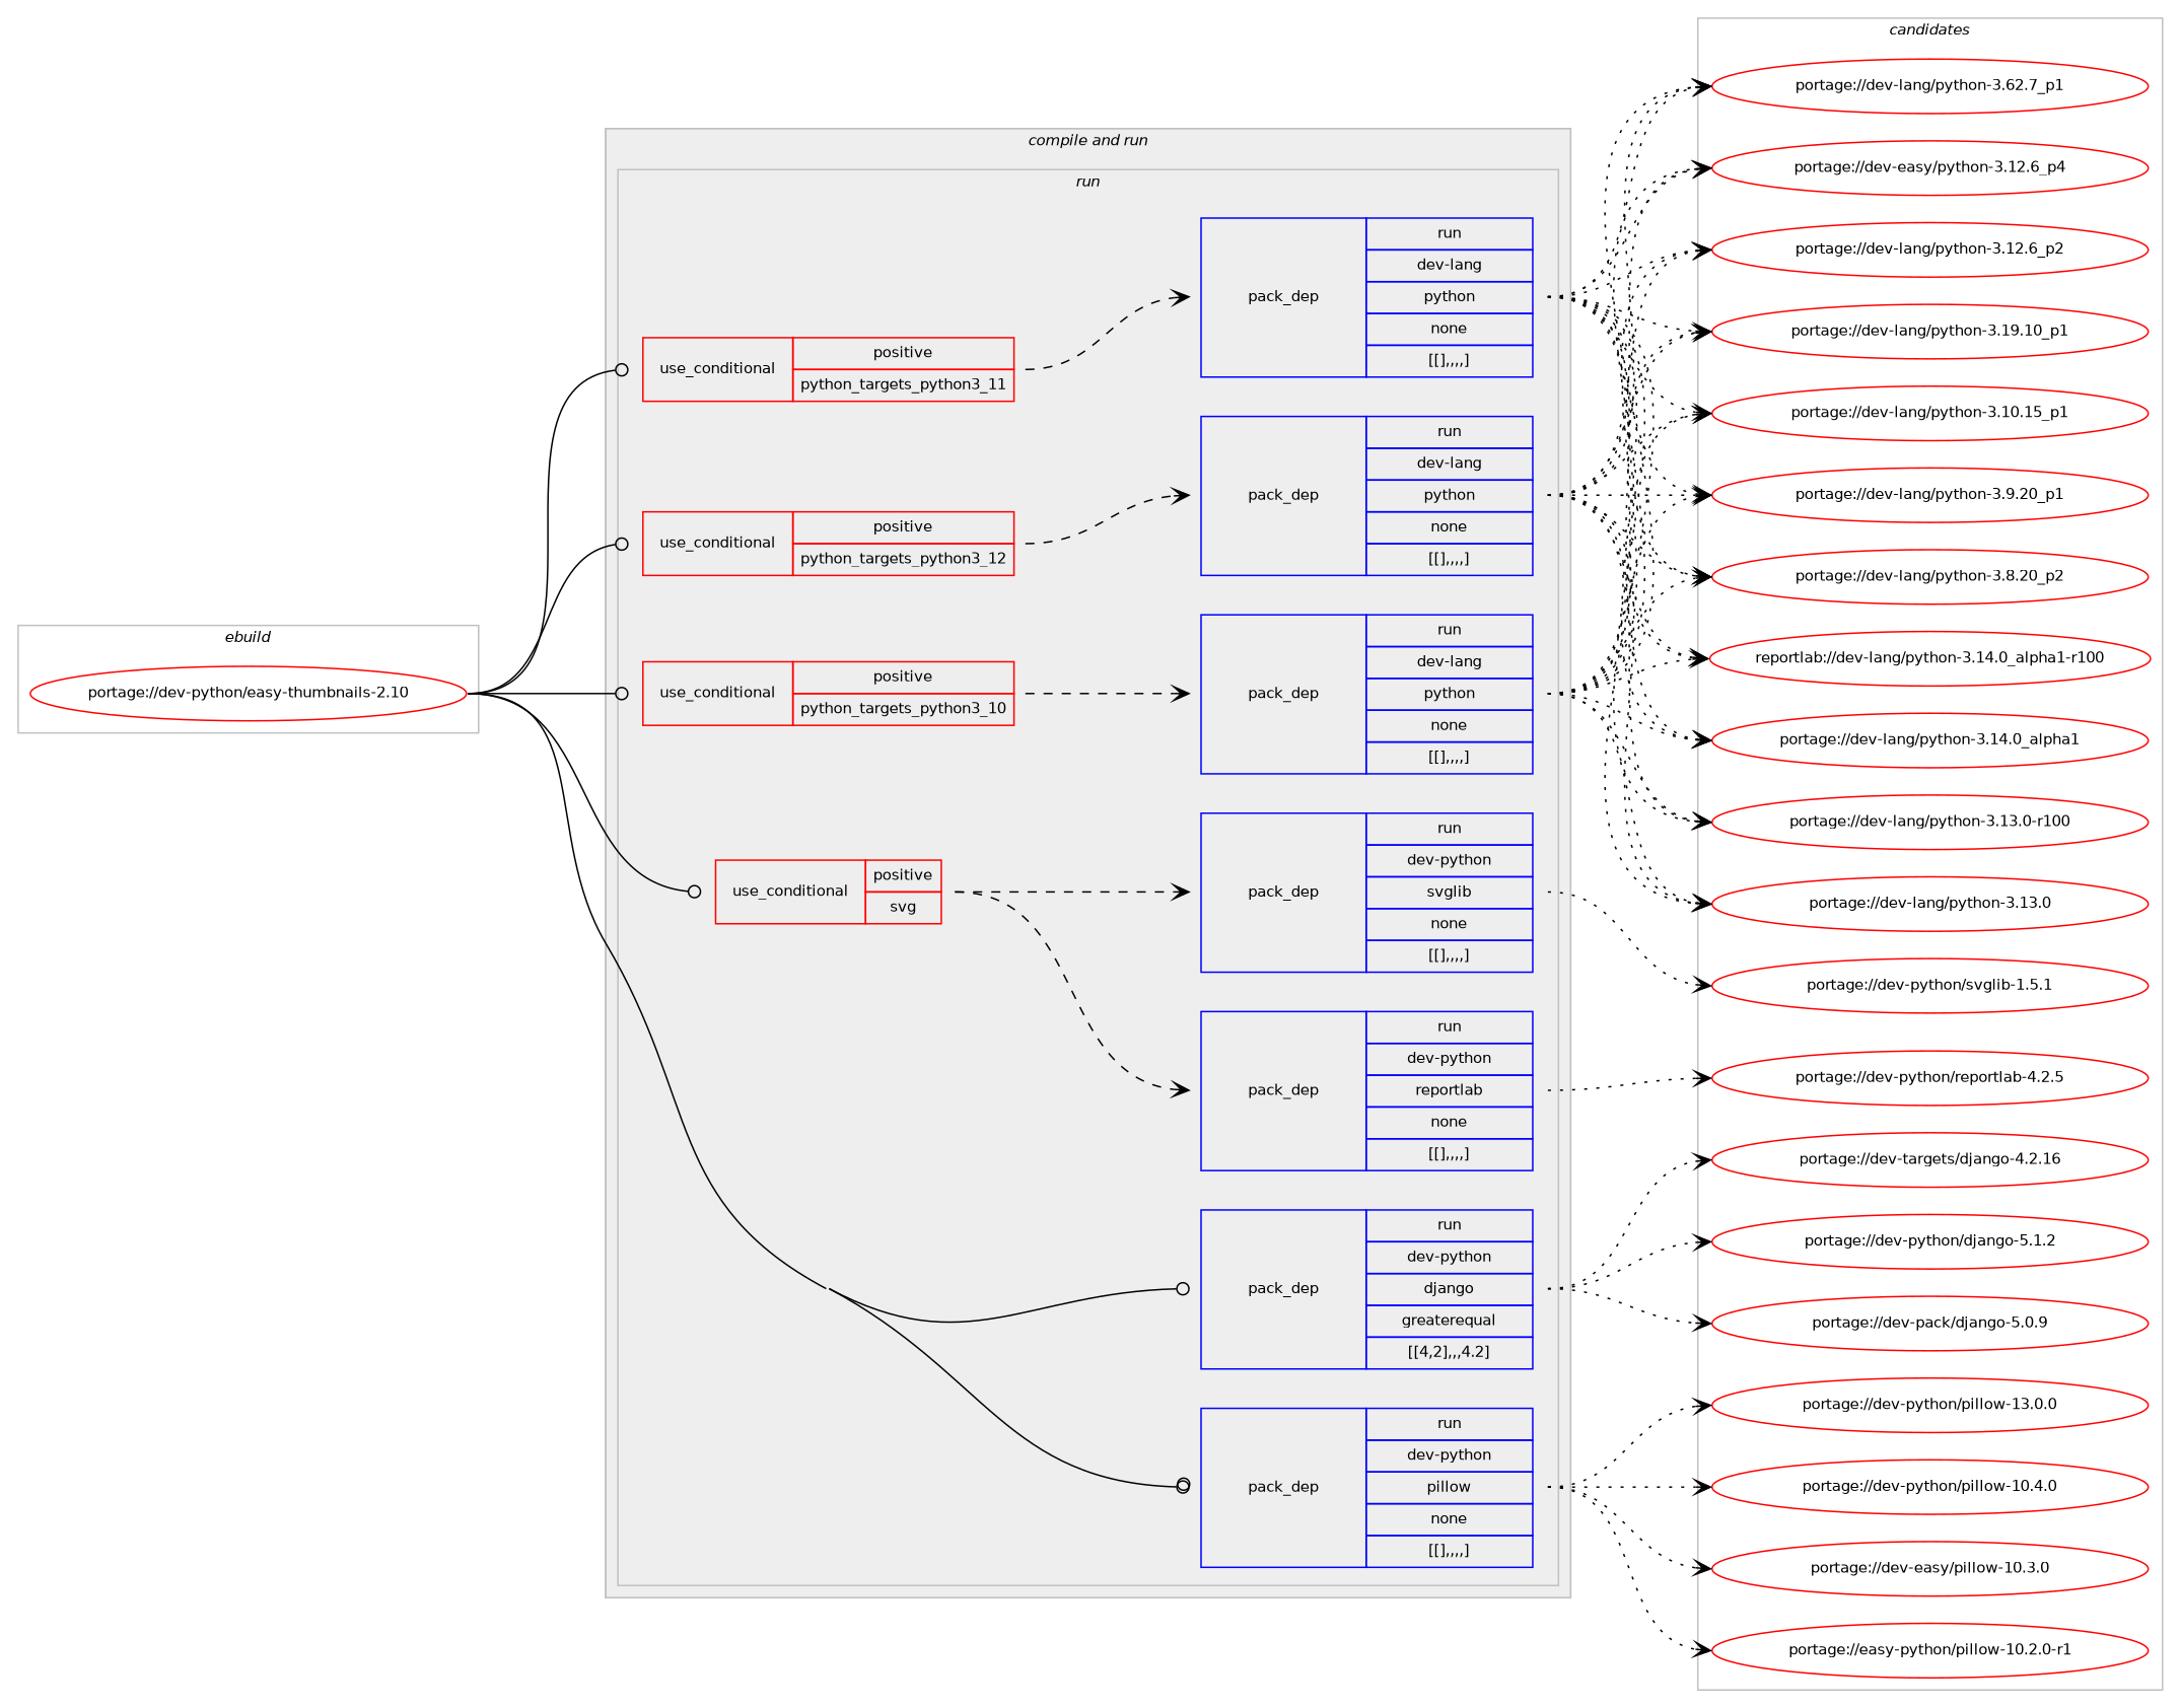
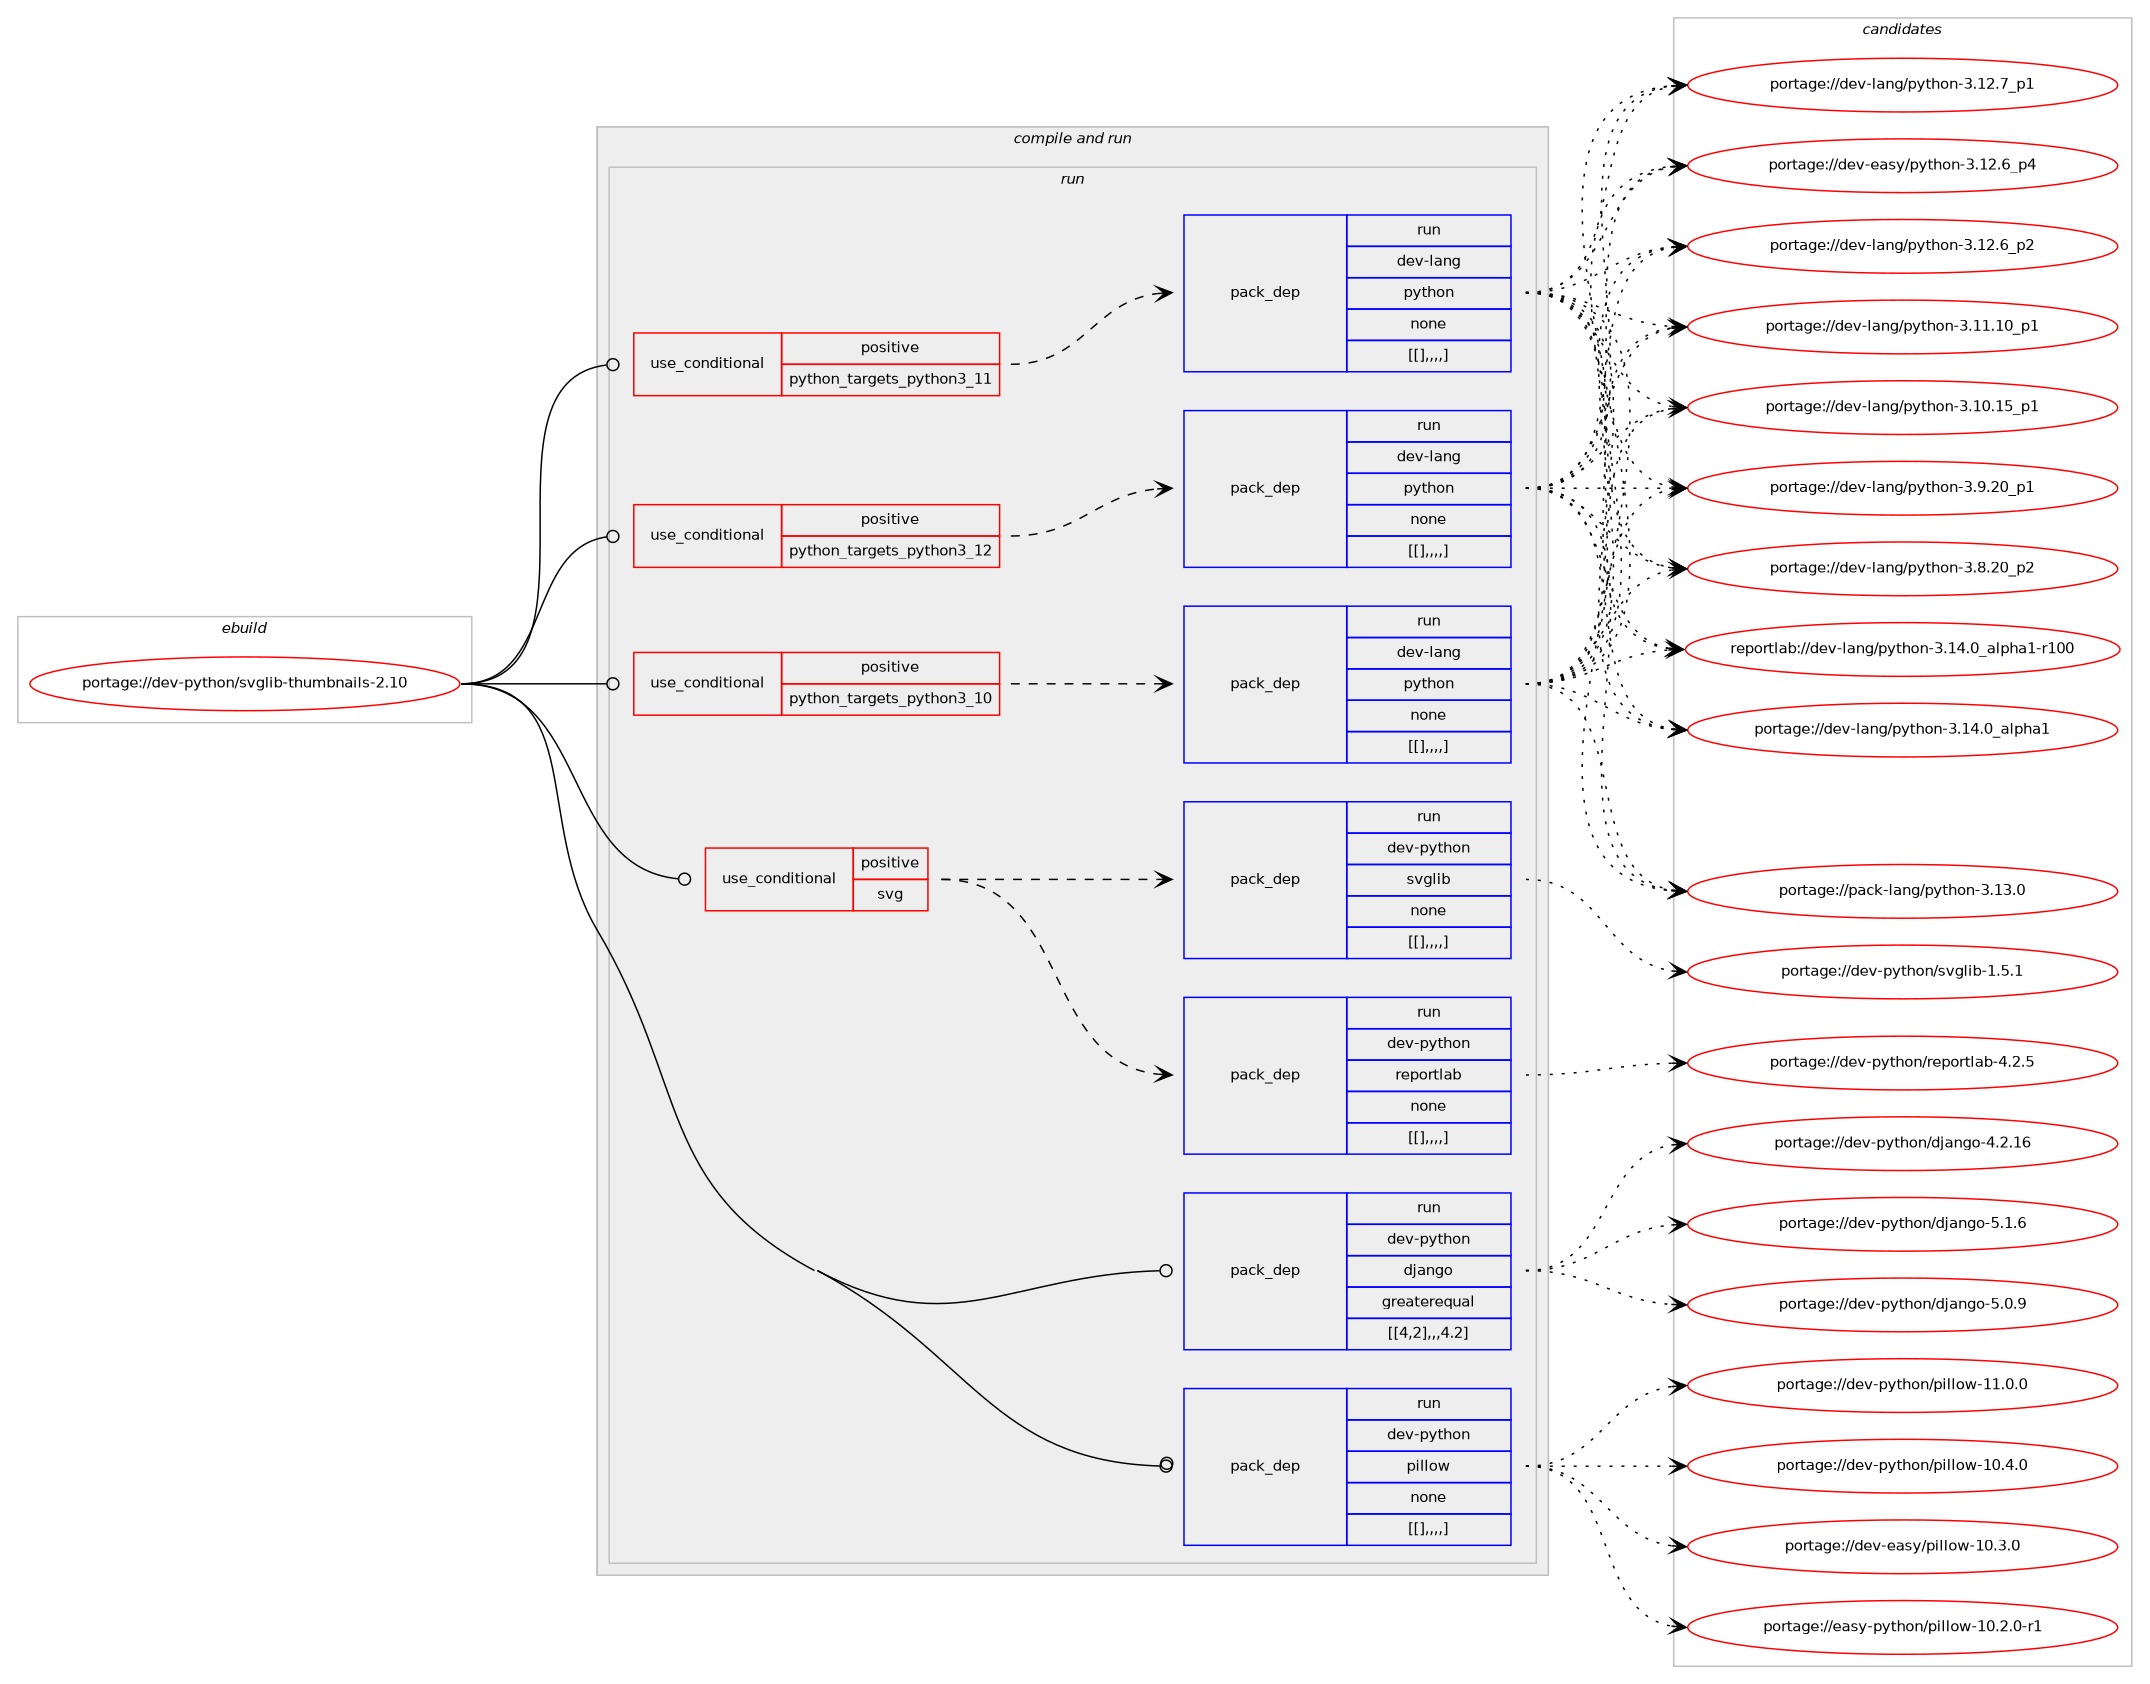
  digraph {
    compound=true
    concentrate=true
    fontname=Helvetica
    fontsize=10
    newrank=true
    rankdir=LR
    ranksep=1.5
    node [color=red fontname=Helvetica fontsize=10]
    edge [arrowhead=vee headport=w style=dotted tailport=e weight=100]
-   n1 [label="portage://dev-python/easy-thumbnails-2.10" width=4]
+   n1 [label="portage://dev-python/svglib-thumbnails-2.10" width=4]
    n2 [color=blue label=<<TABLE BORDER="0" CELLBORDER="1" CELLSPACING="0" CELLPADDING="4" WIDTH="220"><TR><TD ROWSPAN="6" CELLPADDING="30">pack_dep</TD></TR><TR><TD WIDTH="110">run</TD></TR><TR><TD>dev-lang</TD></TR><TR><TD>python</TD></TR><TR><TD>none</TD></TR><TR><TD>[[],,,,]</TD></TR></TABLE>> shape=none]
    n3 [label=<<TABLE BORDER="0" CELLBORDER="1" CELLSPACING="0" CELLPADDING="4"><TR><TD ROWSPAN="3" CELLPADDING="10">use_conditional</TD></TR><TR><TD>positive</TD></TR><TR><TD>python_targets_python3_10</TD></TR></TABLE>> shape=none]
    n4 [color=blue label=<<TABLE BORDER="0" CELLBORDER="1" CELLSPACING="0" CELLPADDING="4" WIDTH="220"><TR><TD ROWSPAN="6" CELLPADDING="30">pack_dep</TD></TR><TR><TD WIDTH="110">run</TD></TR><TR><TD>dev-lang</TD></TR><TR><TD>python</TD></TR><TR><TD>none</TD></TR><TR><TD>[[],,,,]</TD></TR></TABLE>> shape=none]
    n5 [label=<<TABLE BORDER="0" CELLBORDER="1" CELLSPACING="0" CELLPADDING="4"><TR><TD ROWSPAN="3" CELLPADDING="10">use_conditional</TD></TR><TR><TD>positive</TD></TR><TR><TD>python_targets_python3_11</TD></TR></TABLE>> shape=none]
    n6 [color=blue label=<<TABLE BORDER="0" CELLBORDER="1" CELLSPACING="0" CELLPADDING="4" WIDTH="220"><TR><TD ROWSPAN="6" CELLPADDING="30">pack_dep</TD></TR><TR><TD WIDTH="110">run</TD></TR><TR><TD>dev-lang</TD></TR><TR><TD>python</TD></TR><TR><TD>none</TD></TR><TR><TD>[[],,,,]</TD></TR></TABLE>> shape=none]
    n7 [label=<<TABLE BORDER="0" CELLBORDER="1" CELLSPACING="0" CELLPADDING="4"><TR><TD ROWSPAN="3" CELLPADDING="10">use_conditional</TD></TR><TR><TD>positive</TD></TR><TR><TD>python_targets_python3_12</TD></TR></TABLE>> shape=none]
    n8 [color=blue label=<<TABLE BORDER="0" CELLBORDER="1" CELLSPACING="0" CELLPADDING="4" WIDTH="220"><TR><TD ROWSPAN="6" CELLPADDING="30">pack_dep</TD></TR><TR><TD WIDTH="110">run</TD></TR><TR><TD>dev-python</TD></TR><TR><TD>reportlab</TD></TR><TR><TD>none</TD></TR><TR><TD>[[],,,,]</TD></TR></TABLE>> shape=none]
    n9 [color=blue label=<<TABLE BORDER="0" CELLBORDER="1" CELLSPACING="0" CELLPADDING="4" WIDTH="220"><TR><TD ROWSPAN="6" CELLPADDING="30">pack_dep</TD></TR><TR><TD WIDTH="110">run</TD></TR><TR><TD>dev-python</TD></TR><TR><TD>svglib</TD></TR><TR><TD>none</TD></TR><TR><TD>[[],,,,]</TD></TR></TABLE>> shape=none]
    n10 [label=<<TABLE BORDER="0" CELLBORDER="1" CELLSPACING="0" CELLPADDING="4"><TR><TD ROWSPAN="3" CELLPADDING="10">use_conditional</TD></TR><TR><TD>positive</TD></TR><TR><TD>svg</TD></TR></TABLE>> shape=none]
    n11 [color=blue label=<<TABLE BORDER="0" CELLBORDER="1" CELLSPACING="0" CELLPADDING="4" WIDTH="220"><TR><TD ROWSPAN="6" CELLPADDING="30">pack_dep</TD></TR><TR><TD WIDTH="110">run</TD></TR><TR><TD>dev-python</TD></TR><TR><TD>django</TD></TR><TR><TD>greaterequal</TD></TR><TR><TD>[[4,2],,,4.2]</TD></TR></TABLE>> shape=none]
    n12 [color=blue label=<<TABLE BORDER="0" CELLBORDER="1" CELLSPACING="0" CELLPADDING="4" WIDTH="220"><TR><TD ROWSPAN="6" CELLPADDING="30">pack_dep</TD></TR><TR><TD WIDTH="110">run</TD></TR><TR><TD>dev-python</TD></TR><TR><TD>pillow</TD></TR><TR><TD>none</TD></TR><TR><TD>[[],,,,]</TD></TR></TABLE>> shape=none]
    n13 [label="reportlab://dev-lang/python-3.14.0_alpha1-r100" width=4]
    n14 [label="portage://dev-lang/python-3.14.0_alpha1" width=4]
-   n15 [label="portage://dev-lang/python-3.13.0-r100" width=4]
-   n16 [label="portage://dev-lang/python-3.13.0" width=4]
-   n17 [label="portage://dev-lang/python-3.62.7_p1" width=4]
+   n16 [label="portage://pack-lang/python-3.13.0" width=4]
+   n17 [label="portage://dev-lang/python-3.12.7_p1" width=4]
    n18 [label="portage://dev-easy/python-3.12.6_p4" width=4]
    n19 [label="portage://dev-lang/python-3.12.6_p2" width=4]
-   n20 [label="portage://dev-lang/python-3.19.10_p1" width=4]
+   n20 [label="portage://dev-lang/python-3.11.10_p1" width=4]
    n21 [label="portage://dev-lang/python-3.10.15_p1" width=4]
    n22 [label="portage://dev-lang/python-3.9.20_p1" width=4]
    n23 [label="portage://dev-lang/python-3.8.20_p2" width=4]
    n24 [label="portage://dev-python/reportlab-4.2.5" width=4]
    n25 [label="portage://dev-python/svglib-1.5.1" width=4]
-   n26 [label="portage://dev-python/django-5.1.2" width=4]
-   n27 [label="portage://dev-pack/django-5.0.9" width=4]
-   n28 [label="portage://dev-targets/django-4.2.16" width=4]
-   n29 [label="portage://dev-python/pillow-13.0.0" width=4]
+   n26 [label="portage://dev-python/django-5.1.6" width=4]
+   n27 [label="portage://dev-python/django-5.0.9" width=4]
+   n28 [label="portage://dev-python/django-4.2.16" width=4]
+   n29 [label="portage://dev-python/pillow-11.0.0" width=4]
    n30 [label="portage://dev-python/pillow-10.4.0" width=4]
    n31 [label="portage://dev-easy/pillow-10.3.0" width=4]
    n32 [label="portage://easy-python/pillow-10.2.0-r1" width=4]
    subgraph cluster_1 {
      color=gray
      label=<<i>ebuild</i>>
      n1
    }
    subgraph cluster_2 {
      color=gray
      label=<<i>dependencies</i>>
      subgraph cluster_3 {
        color=gray
        fillcolor="#eeeeee"
        label=<<i>compile</i>>
        style=filled
      }
      subgraph cluster_4 {
        color=gray
        fillcolor="#eeeeee"
        label=<<i>compile and run</i>>
        style=filled
      }
      subgraph cluster_5 {
        color=gray
        fillcolor="#eeeeee"
        label=<<i>run</i>>
        style=filled
        subgraph sub_6 {
          color=gray
          fillcolor="#eeeeee"
          label=<<i>run</i>>
          style=filled
          n3
          subgraph sub_7 {
            color=gray
            fillcolor="#eeeeee"
            label=<<i>run</i>>
            style=filled
            n2
          }
        }
        subgraph sub_8 {
          color=gray
          fillcolor="#eeeeee"
          label=<<i>run</i>>
          style=filled
          n5
          subgraph sub_9 {
            color=gray
            fillcolor="#eeeeee"
            label=<<i>run</i>>
            style=filled
            n4
          }
        }
        subgraph sub_10 {
          color=gray
          fillcolor="#eeeeee"
          label=<<i>run</i>>
          style=filled
          n7
          subgraph sub_11 {
            color=gray
            fillcolor="#eeeeee"
            label=<<i>run</i>>
            style=filled
            n6
          }
        }
        subgraph sub_12 {
          color=gray
          fillcolor="#eeeeee"
          label=<<i>run</i>>
          style=filled
          n10
          subgraph sub_13 {
            color=gray
            fillcolor="#eeeeee"
            label=<<i>run</i>>
            style=filled
            n8
          }
          subgraph sub_14 {
            color=gray
            fillcolor="#eeeeee"
            label=<<i>run</i>>
            style=filled
            n9
          }
        }
        subgraph sub_15 {
          color=gray
          fillcolor="#eeeeee"
          label=<<i>run</i>>
          style=filled
          n11
        }
        subgraph sub_16 {
          color=gray
          fillcolor="#eeeeee"
          label=<<i>run</i>>
          style=filled
          n12
        }
      }
    }
    subgraph cluster_17 {
      color=gray
      label=<<i>candidates</i>>
      rank=same
      subgraph sub_18 {
        color=black
        label=<<i>candidates</i>>
        nodesep=1
        rank=same
        n13
        n14
-       n15
        n16
        n17
        n18
        n19
        n20
        n21
        n22
        n23
      }
      subgraph sub_19 {
        color=black
        label=<<i>candidates</i>>
        nodesep=1
        rank=same
        n13
        n14
-       n15
        n16
        n17
        n18
        n19
        n20
        n21
        n22
        n23
      }
      subgraph sub_20 {
        color=black
        label=<<i>candidates</i>>
        nodesep=1
        rank=same
        n13
        n14
-       n15
        n16
        n17
        n18
        n19
        n20
        n21
        n22
        n23
      }
      subgraph sub_21 {
        color=black
        label=<<i>candidates</i>>
        nodesep=1
        rank=same
        n24
      }
      subgraph sub_22 {
        color=black
        label=<<i>candidates</i>>
        nodesep=1
        rank=same
        n25
      }
      subgraph sub_23 {
        color=black
        label=<<i>candidates</i>>
        nodesep=1
        rank=same
        n26
        n27
        n28
      }
      subgraph sub_24 {
        color=black
        label=<<i>candidates</i>>
        nodesep=1
        rank=same
        n29
        n30
        n31
        n32
      }
    }
    n1 -> n3 [arrowhead=odot style=solid weight=20]
    n1 -> n5 [arrowhead=odot style=solid weight=20]
    n1 -> n7 [arrowhead=odot style=solid weight=20]
    n1 -> n10 [arrowhead=odot style=solid weight=20]
    n1 -> n11 [arrowhead=odot style=solid weight=20]
    n1 -> n12 [arrowhead=odot style=solid weight=20]
    n2 -> n13
    n2 -> n14
-   n2 -> n15
    n2 -> n16
    n2 -> n17
    n2 -> n18
    n2 -> n19
    n2 -> n20
    n2 -> n21
    n2 -> n22
    n2 -> n23
    n3 -> n2 [style=dashed weight=20]
    n4 -> n13
    n4 -> n14
-   n4 -> n15
    n4 -> n16
    n4 -> n17
    n4 -> n18
    n4 -> n19
    n4 -> n20
    n4 -> n21
    n4 -> n22
    n4 -> n23
    n5 -> n4 [style=dashed weight=20]
    n6 -> n13
    n6 -> n14
-   n6 -> n15
    n6 -> n16
    n6 -> n17
    n6 -> n18
    n6 -> n19
    n6 -> n20
    n6 -> n21
    n6 -> n22
    n6 -> n23
    n7 -> n6 [style=dashed weight=20]
    n8 -> n24
    n9 -> n25
    n10 -> n8 [style=dashed weight=20]
    n10 -> n9 [style=dashed weight=20]
    n11 -> n26
    n11 -> n27
    n11 -> n28
    n12 -> n29
    n12 -> n30
    n12 -> n31
    n12 -> n32
  }
